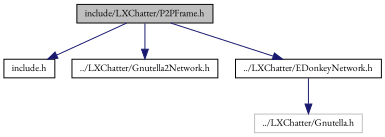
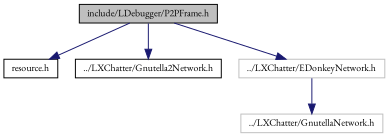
  digraph {
    fontname="EB Garamond"
    node [color=black fillcolor=white fontname="EB Garamond" fontsize=10 shape=record style=filled]
    edge [color=midnightblue fontname="EB Garamond" fontsize=10 labelfontname=Helvetica labelfontsize=10 style=solid]
-   n1 [fillcolor=grey75 fontcolor=black height=0.2 label="include/LXChatter/P2PFrame.h" width=0.4]
-   n2 [height=0.2 label="include.h" width=0.4]
+   n1 [fillcolor=grey75 fontcolor=black height=0.2 label="include/LDebugger/P2PFrame.h" width=0.4]
+   n2 [height=0.2 label="resource.h" width=0.4]
    n3 [height=0.2 label="../LXChatter/Gnutella2Network.h" width=0.4]
-   n4 [height=0.2 label="../LXChatter/EDonkeyNetwork.h" width=0.4]
-   n5 [color=grey75 height=0.2 label="../LXChatter/Gnutella.h" width=0.4]
+   n4 [color=grey75 height=0.2 label="../LXChatter/EDonkeyNetwork.h" width=0.4]
+   n5 [color=grey75 height=0.2 label="../LXChatter/GnutellaNetwork.h" width=0.4]
    n1 -> n2
    n1 -> n3
    n1 -> n4
    n4 -> n5
  }
